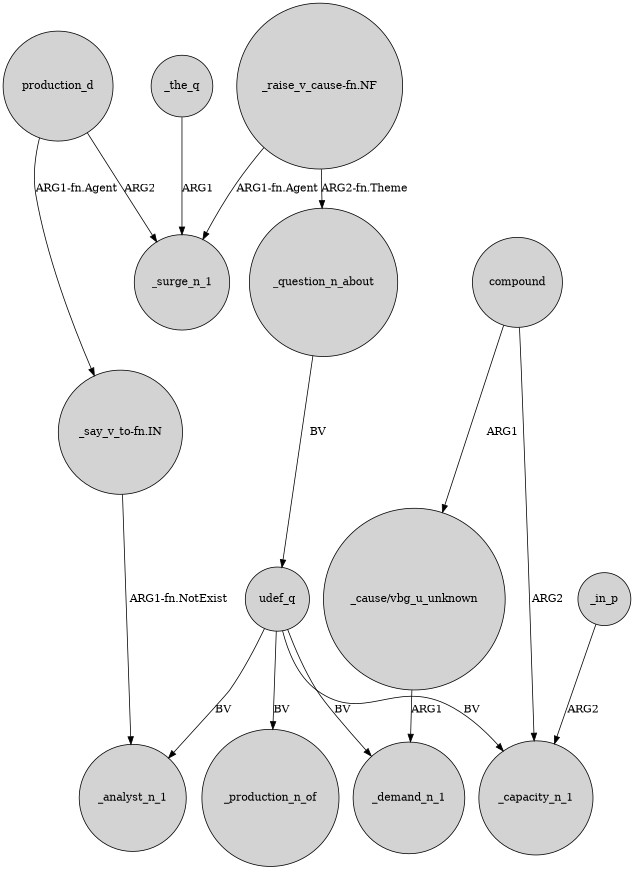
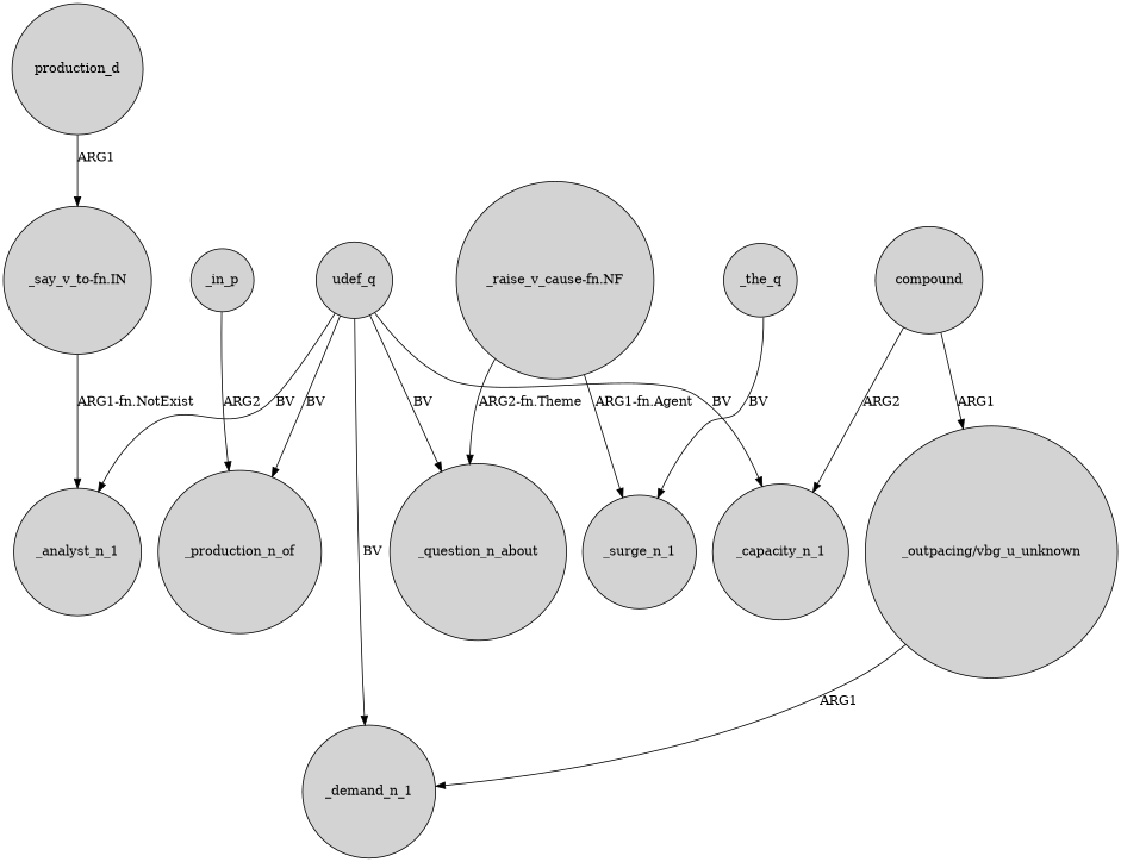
  digraph {
    node [shape=circle style=filled]
    n1 [label=production_d]
    _surge_n_1
    "_say_v_to-fn.IN"
    _analyst_n_1
    udef_q
    _production_n_of
    _question_n_about
    _demand_n_1
    _capacity_n_1
    "_raise_v_cause-fn.NF"
    _in_p
-   "_outpacing/vbg_u_unknown" [label="_cause/vbg_u_unknown"]
+   "_outpacing/vbg_u_unknown"
    _the_q
    compound
-   n1 -> _surge_n_1 [label=ARG2]
-   n1 -> "_say_v_to-fn.IN" [label="ARG1-fn.Agent"]
+   n1 -> "_say_v_to-fn.IN" [label=ARG1]
    "_say_v_to-fn.IN" -> _analyst_n_1 [label="ARG1-fn.NotExist"]
    udef_q -> _analyst_n_1 [label=BV]
    udef_q -> _production_n_of [label=BV]
-   _question_n_about -> udef_q [label=BV]
+   udef_q -> _question_n_about [label=BV]
    udef_q -> _demand_n_1 [label=BV]
    udef_q -> _capacity_n_1 [label=BV]
    "_raise_v_cause-fn.NF" -> _surge_n_1 [label="ARG1-fn.Agent"]
    "_raise_v_cause-fn.NF" -> _question_n_about [label="ARG2-fn.Theme"]
-   _in_p -> _capacity_n_1 [label=ARG2]
+   _in_p -> _production_n_of [label=ARG2]
    "_outpacing/vbg_u_unknown" -> _demand_n_1 [label=ARG1]
-   _the_q -> _surge_n_1 [label=ARG1]
+   _the_q -> _surge_n_1 [label=BV]
    compound -> _capacity_n_1 [label=ARG2]
    compound -> "_outpacing/vbg_u_unknown" [label=ARG1]
  }
